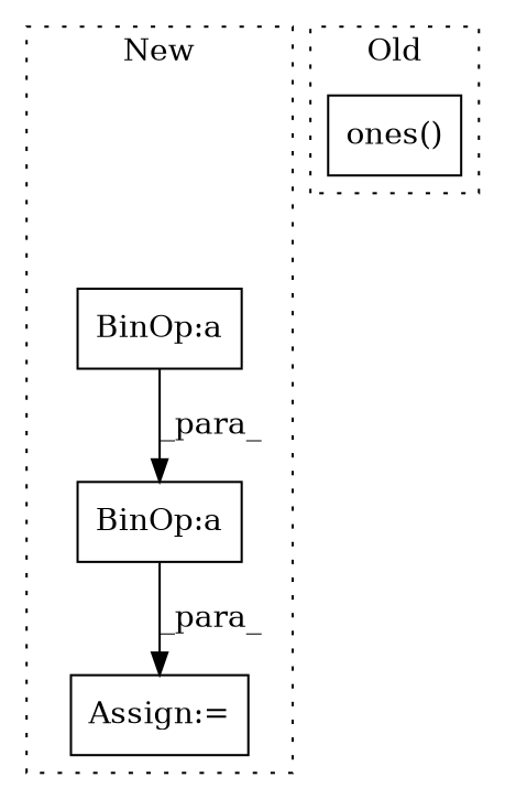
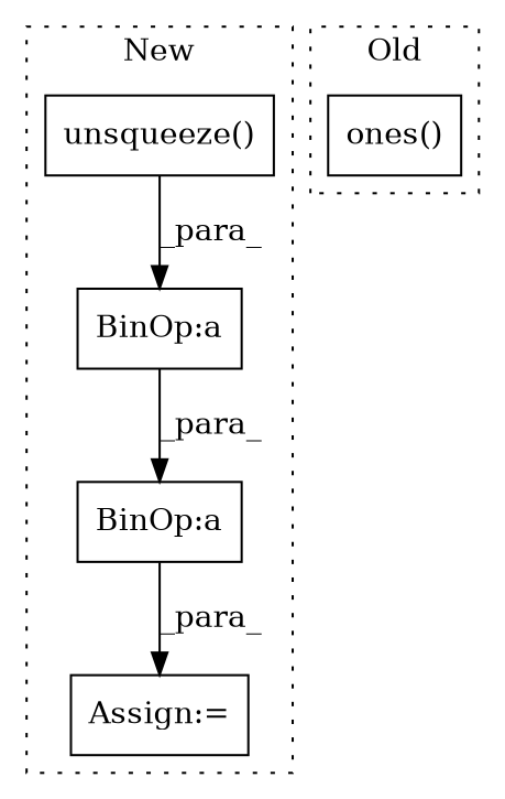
  digraph {
    node [a=75 l=3 shape=box]
+   n1 [l="30,1" label="unsqueeze()" s="4872,4903"]
    n2 [a=68 label="Assign:=" s=4927]
    n3 [a=82 label="BinOp:a" s=4904]
    n4 [a=82 label="BinOp:a" s=4868]
    n5 [l="11,1" label="ones()" s="10185,10203"]
    subgraph cluster_1 {
      label=New
      style=dotted
+     n1
      n2
      n3
      n4
    }
    subgraph cluster_2 {
      label=Old
      style=dotted
      n5
    }
+   n1 -> n3 [label=_para_]
    n3 -> n4 [label=_para_]
    n4 -> n2 [label=_para_]
  }
